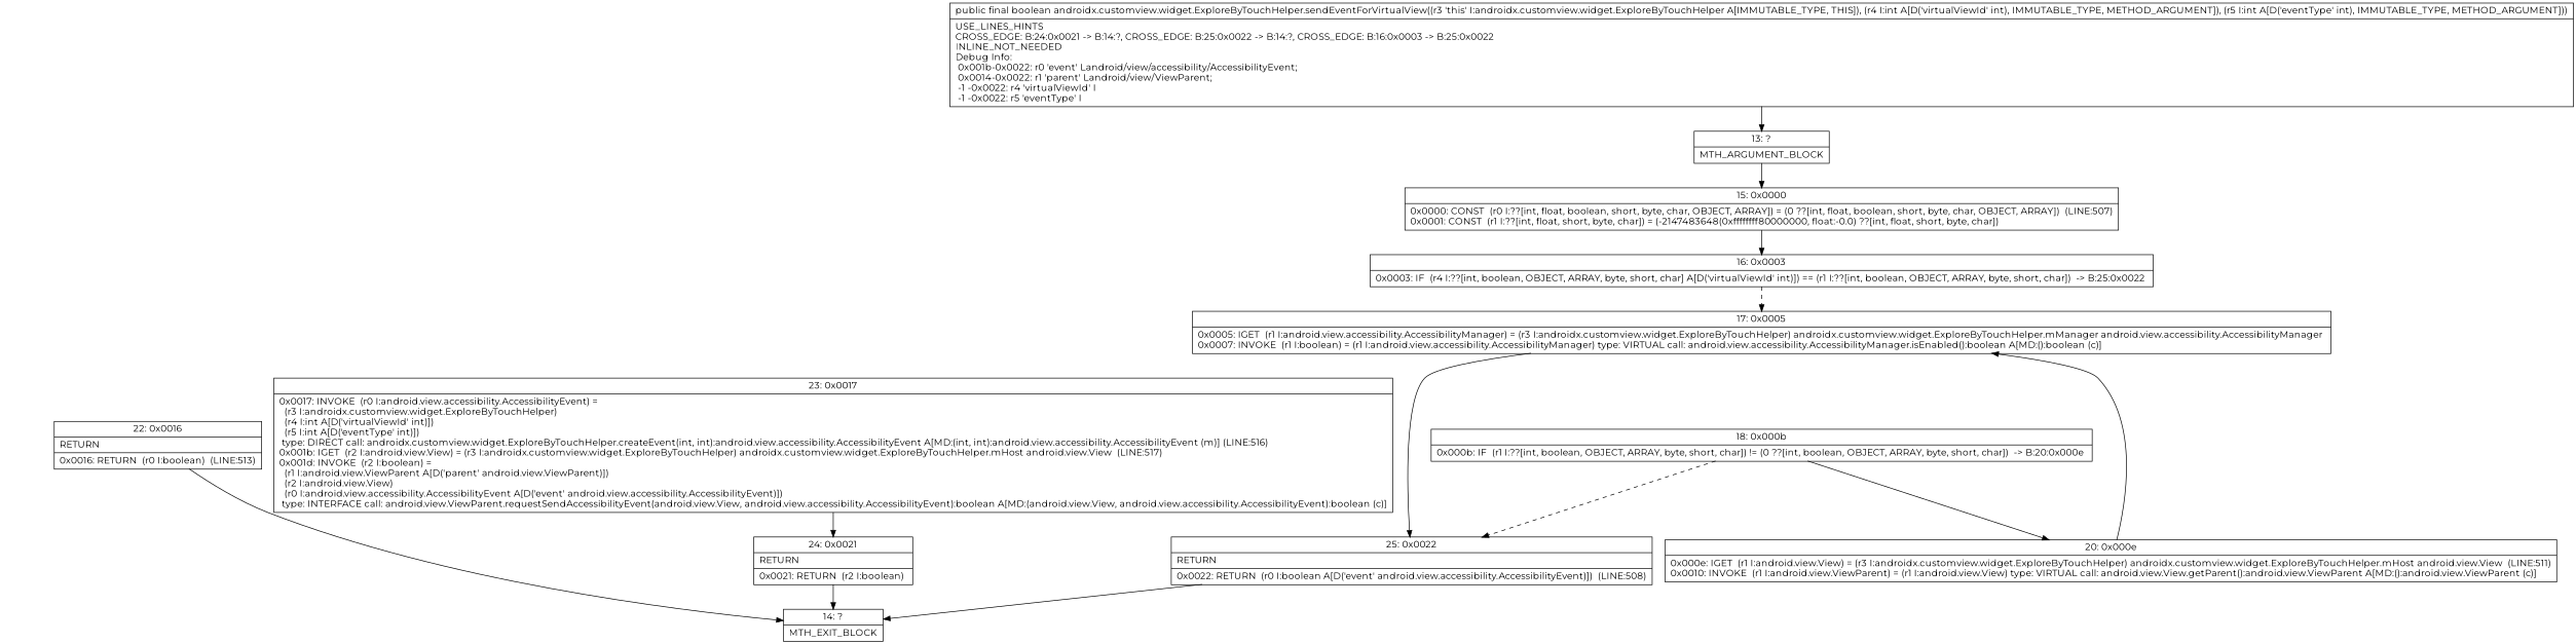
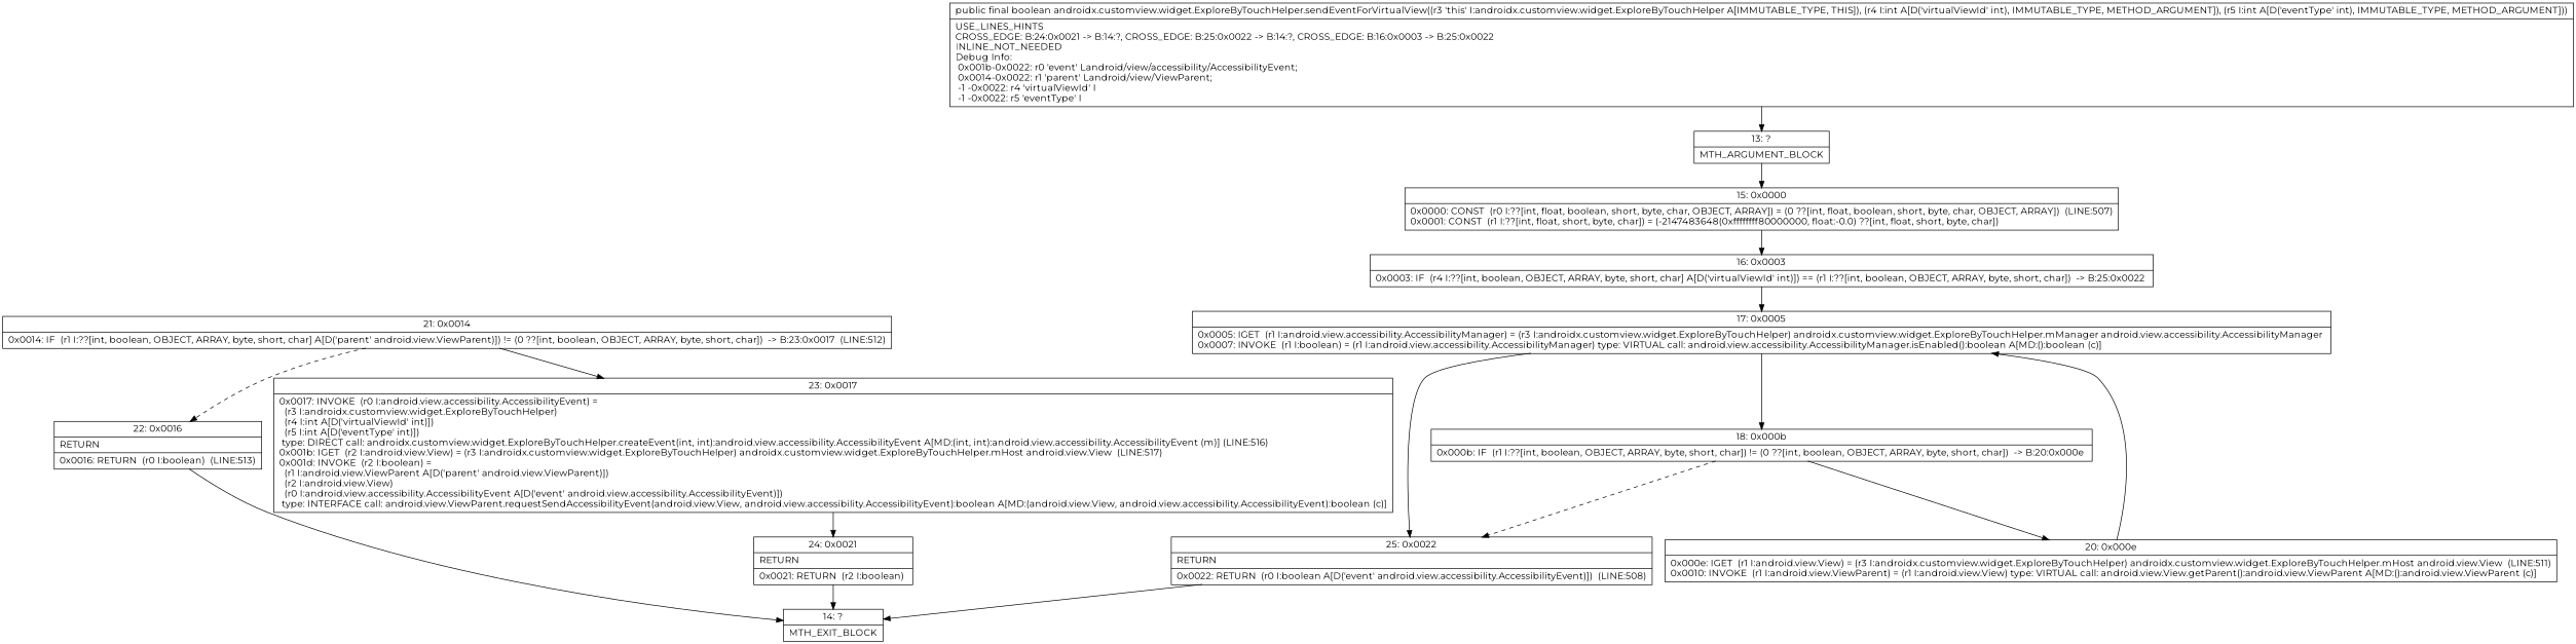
  digraph {
    fontname=Montserrat
    node [fontname=Montserrat shape=record]
    edge [fontname=Montserrat]
    n1 [label="{13\:\ ?|MTH_ARGUMENT_BLOCK\l}"]
    n2 [label="{15\:\ 0x0000|0x0000: CONST  (r0 I:??[int, float, boolean, short, byte, char, OBJECT, ARRAY]) = (0 ??[int, float, boolean, short, byte, char, OBJECT, ARRAY])  (LINE:507)\l0x0001: CONST  (r1 I:??[int, float, short, byte, char]) = (\-2147483648(0xffffffff80000000, float:\-0.0) ??[int, float, short, byte, char]) \l}"]
    n3 [label="{16\:\ 0x0003|0x0003: IF  (r4 I:??[int, boolean, OBJECT, ARRAY, byte, short, char] A[D('virtualViewId' int)]) == (r1 I:??[int, boolean, OBJECT, ARRAY, byte, short, char])  \-\> B:25:0x0022 \l}"]
    n4 [label="{17\:\ 0x0005|0x0005: IGET  (r1 I:android.view.accessibility.AccessibilityManager) = (r3 I:androidx.customview.widget.ExploreByTouchHelper) androidx.customview.widget.ExploreByTouchHelper.mManager android.view.accessibility.AccessibilityManager \l0x0007: INVOKE  (r1 I:boolean) = (r1 I:android.view.accessibility.AccessibilityManager) type: VIRTUAL call: android.view.accessibility.AccessibilityManager.isEnabled():boolean A[MD:():boolean (c)]\l}"]
    n5 [label="{25\:\ 0x0022|RETURN\l|0x0022: RETURN  (r0 I:boolean A[D('event' android.view.accessibility.AccessibilityEvent)])  (LINE:508)\l}"]
    n6 [label="{18\:\ 0x000b|0x000b: IF  (r1 I:??[int, boolean, OBJECT, ARRAY, byte, short, char]) != (0 ??[int, boolean, OBJECT, ARRAY, byte, short, char])  \-\> B:20:0x000e \l}"]
    n7 [label="{14\:\ ?|MTH_EXIT_BLOCK\l}"]
    n8 [label="{20\:\ 0x000e|0x000e: IGET  (r1 I:android.view.View) = (r3 I:androidx.customview.widget.ExploreByTouchHelper) androidx.customview.widget.ExploreByTouchHelper.mHost android.view.View  (LINE:511)\l0x0010: INVOKE  (r1 I:android.view.ViewParent) = (r1 I:android.view.View) type: VIRTUAL call: android.view.View.getParent():android.view.ViewParent A[MD:():android.view.ViewParent (c)]\l}"]
+   n9 [label="{21\:\ 0x0014|0x0014: IF  (r1 I:??[int, boolean, OBJECT, ARRAY, byte, short, char] A[D('parent' android.view.ViewParent)]) != (0 ??[int, boolean, OBJECT, ARRAY, byte, short, char])  \-\> B:23:0x0017  (LINE:512)\l}"]
    n10 [label="{22\:\ 0x0016|RETURN\l|0x0016: RETURN  (r0 I:boolean)  (LINE:513)\l}"]
    n11 [label="{23\:\ 0x0017|0x0017: INVOKE  (r0 I:android.view.accessibility.AccessibilityEvent) = \l  (r3 I:androidx.customview.widget.ExploreByTouchHelper)\l  (r4 I:int A[D('virtualViewId' int)])\l  (r5 I:int A[D('eventType' int)])\l type: DIRECT call: androidx.customview.widget.ExploreByTouchHelper.createEvent(int, int):android.view.accessibility.AccessibilityEvent A[MD:(int, int):android.view.accessibility.AccessibilityEvent (m)] (LINE:516)\l0x001b: IGET  (r2 I:android.view.View) = (r3 I:androidx.customview.widget.ExploreByTouchHelper) androidx.customview.widget.ExploreByTouchHelper.mHost android.view.View  (LINE:517)\l0x001d: INVOKE  (r2 I:boolean) = \l  (r1 I:android.view.ViewParent A[D('parent' android.view.ViewParent)])\l  (r2 I:android.view.View)\l  (r0 I:android.view.accessibility.AccessibilityEvent A[D('event' android.view.accessibility.AccessibilityEvent)])\l type: INTERFACE call: android.view.ViewParent.requestSendAccessibilityEvent(android.view.View, android.view.accessibility.AccessibilityEvent):boolean A[MD:(android.view.View, android.view.accessibility.AccessibilityEvent):boolean (c)]\l}"]
    n12 [label="{24\:\ 0x0021|RETURN\l|0x0021: RETURN  (r2 I:boolean) \l}"]
    n13 [label="{public final boolean androidx.customview.widget.ExploreByTouchHelper.sendEventForVirtualView((r3 'this' I:androidx.customview.widget.ExploreByTouchHelper A[IMMUTABLE_TYPE, THIS]), (r4 I:int A[D('virtualViewId' int), IMMUTABLE_TYPE, METHOD_ARGUMENT]), (r5 I:int A[D('eventType' int), IMMUTABLE_TYPE, METHOD_ARGUMENT]))  | USE_LINES_HINTS\lCROSS_EDGE: B:24:0x0021 \-\> B:14:?, CROSS_EDGE: B:25:0x0022 \-\> B:14:?, CROSS_EDGE: B:16:0x0003 \-\> B:25:0x0022\lINLINE_NOT_NEEDED\lDebug Info:\l  0x001b\-0x0022: r0 'event' Landroid\/view\/accessibility\/AccessibilityEvent;\l  0x0014\-0x0022: r1 'parent' Landroid\/view\/ViewParent;\l  \-1 \-0x0022: r4 'virtualViewId' I\l  \-1 \-0x0022: r5 'eventType' I\l}"]
    n1 -> n2
    n2 -> n3
-   n3 -> n4 [style=dashed]
+   n3 -> n4 [style=solid]
    n4 -> n5
+   n4 -> n6
    n5 -> n7
    n6 -> n5 [style=dashed]
    n6 -> n8
    n8 -> n4
+   n9 -> n10 [style=dashed]
+   n9 -> n11
    n10 -> n7
    n11 -> n12
    n12 -> n7
    n13 -> n1
  }
